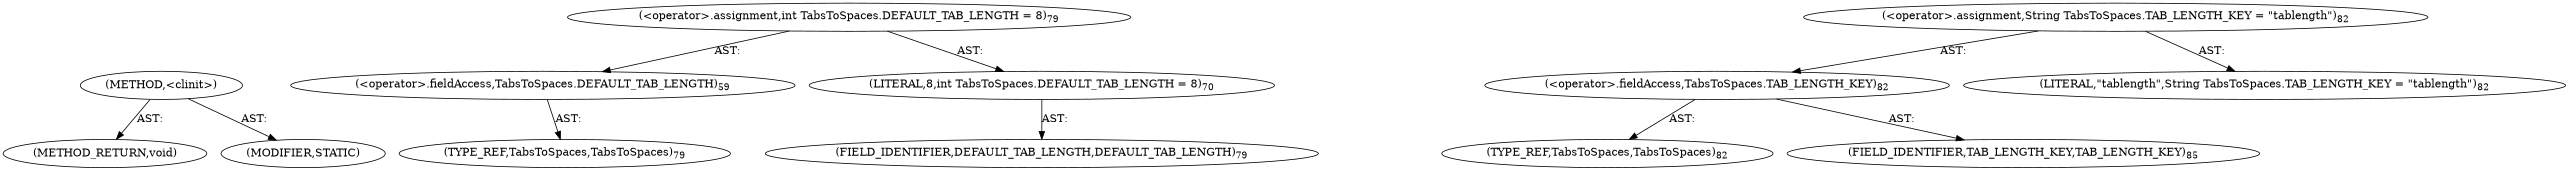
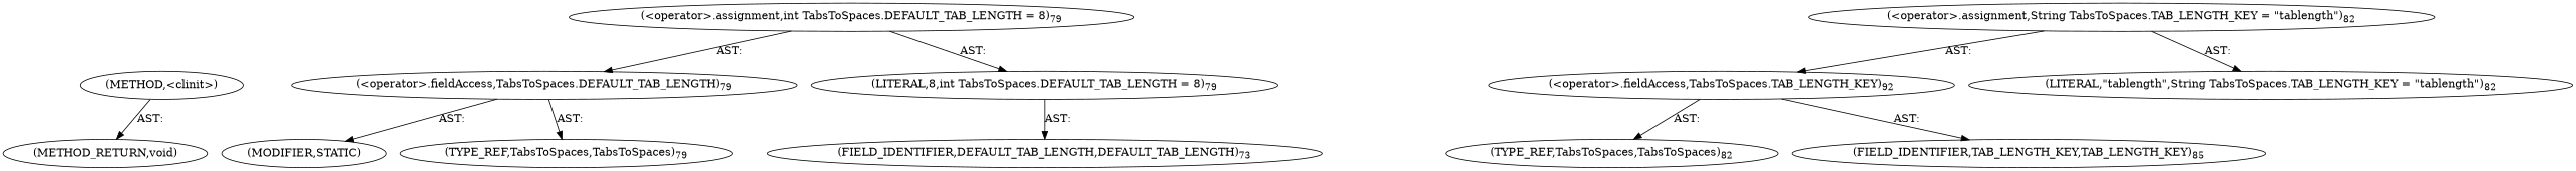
  digraph {
    n1 [label=<(METHOD,&lt;clinit&gt;)>]
    n2 [label=<(MODIFIER,STATIC)>]
    n3 [label=<(METHOD_RETURN,void)>]
    n4 [label=<(&lt;operator&gt;.assignment,int TabsToSpaces.DEFAULT_TAB_LENGTH = 8)<SUB>79</SUB>>]
-   n5 [label=<(&lt;operator&gt;.fieldAccess,TabsToSpaces.DEFAULT_TAB_LENGTH)<SUB>59</SUB>>]
-   n6 [label=<(LITERAL,8,int TabsToSpaces.DEFAULT_TAB_LENGTH = 8)<SUB>70</SUB>>]
+   n5 [label=<(&lt;operator&gt;.fieldAccess,TabsToSpaces.DEFAULT_TAB_LENGTH)<SUB>79</SUB>>]
+   n6 [label=<(LITERAL,8,int TabsToSpaces.DEFAULT_TAB_LENGTH = 8)<SUB>79</SUB>>]
    n7 [label=<(&lt;operator&gt;.assignment,String TabsToSpaces.TAB_LENGTH_KEY = &quot;tablength&quot;)<SUB>82</SUB>>]
-   n8 [label=<(&lt;operator&gt;.fieldAccess,TabsToSpaces.TAB_LENGTH_KEY)<SUB>82</SUB>>]
+   n8 [label=<(&lt;operator&gt;.fieldAccess,TabsToSpaces.TAB_LENGTH_KEY)<SUB>92</SUB>>]
    n9 [label=<(LITERAL,&quot;tablength&quot;,String TabsToSpaces.TAB_LENGTH_KEY = &quot;tablength&quot;)<SUB>82</SUB>>]
    n10 [label=<(TYPE_REF,TabsToSpaces,TabsToSpaces)<SUB>79</SUB>>]
-   n11 [label=<(FIELD_IDENTIFIER,DEFAULT_TAB_LENGTH,DEFAULT_TAB_LENGTH)<SUB>79</SUB>>]
+   n11 [label=<(FIELD_IDENTIFIER,DEFAULT_TAB_LENGTH,DEFAULT_TAB_LENGTH)<SUB>73</SUB>>]
    n12 [label=<(TYPE_REF,TabsToSpaces,TabsToSpaces)<SUB>82</SUB>>]
    n13 [label=<(FIELD_IDENTIFIER,TAB_LENGTH_KEY,TAB_LENGTH_KEY)<SUB>85</SUB>>]
-   n1 -> n2 [label="AST: "]
+   n5 -> n2 [label="AST: "]
    n1 -> n3 [label="AST: "]
    n4 -> n5 [label="AST: "]
    n4 -> n6 [label="AST: "]
    n5 -> n10 [label="AST: "]
    n6 -> n11 [label="AST: "]
    n7 -> n8 [label="AST: "]
    n7 -> n9 [label="AST: "]
    n8 -> n12 [label="AST: "]
    n8 -> n13 [label="AST: "]
  }
